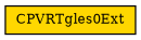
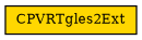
  digraph {
    rankdir=LR
    fontname="DejaVu Serif"
-   n1 [color=black fillcolor=gold fontname="DejaVu Serif" fontsize=10 height=0.2 label=CPVRTgles0Ext shape=record style=filled width=0.4]
+   n1 [color=black fillcolor=gold fontname="DejaVu Serif" fontsize=10 height=0.2 label=CPVRTgles2Ext shape=record style=filled width=0.4]
  }
